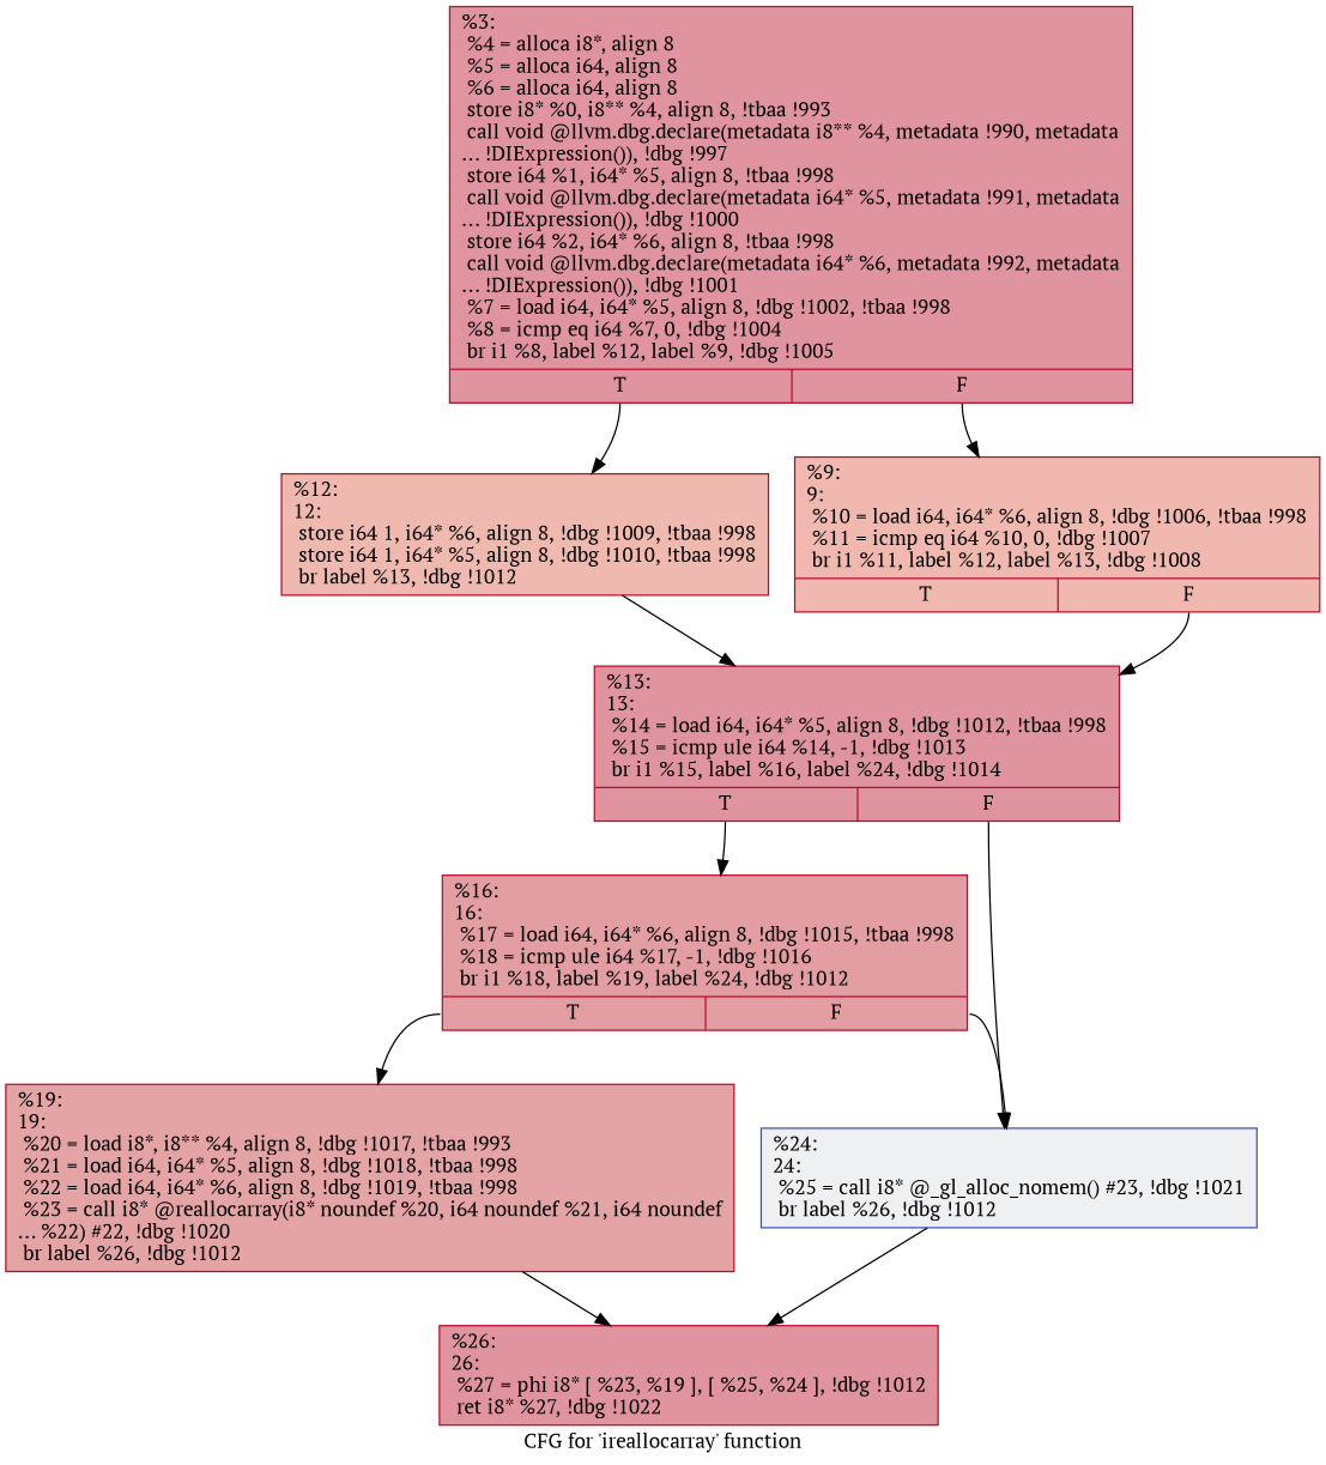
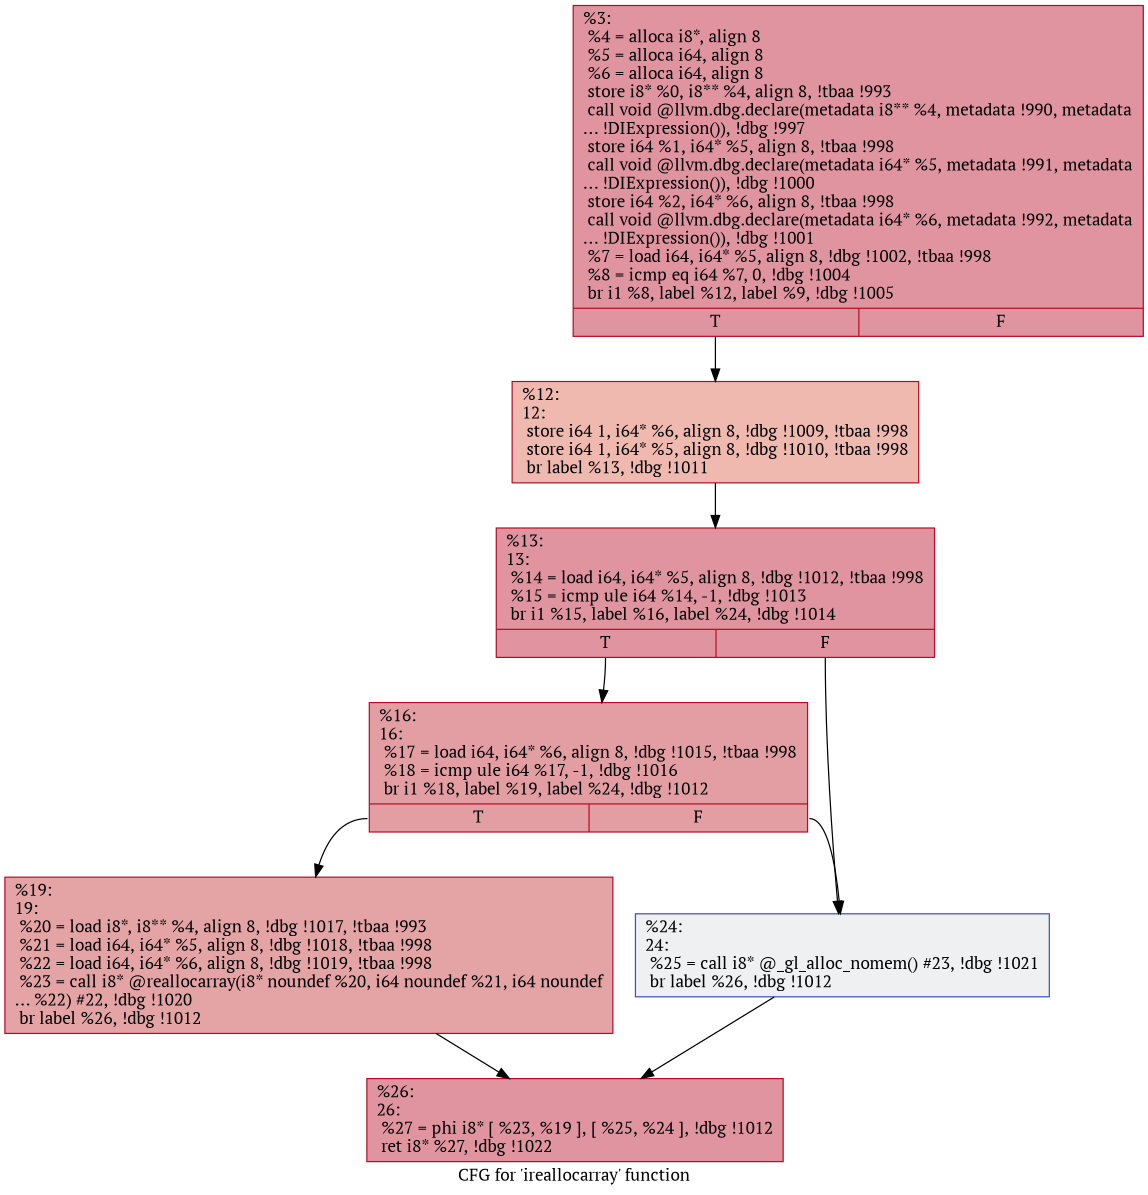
  digraph {
    fontname="PT Serif"
    label="CFG for 'ireallocarray' function"
    node [color="#b70d28ff" fillcolor="#b70d2870" fontname="PT Serif" shape=record style=filled]
    edge [fontname="PT Serif" tailport=s0]
    n1 [label="{%3:\l  %4 = alloca i8*, align 8\l  %5 = alloca i64, align 8\l  %6 = alloca i64, align 8\l  store i8* %0, i8** %4, align 8, !tbaa !993\l  call void @llvm.dbg.declare(metadata i8** %4, metadata !990, metadata\l... !DIExpression()), !dbg !997\l  store i64 %1, i64* %5, align 8, !tbaa !998\l  call void @llvm.dbg.declare(metadata i64* %5, metadata !991, metadata\l... !DIExpression()), !dbg !1000\l  store i64 %2, i64* %6, align 8, !tbaa !998\l  call void @llvm.dbg.declare(metadata i64* %6, metadata !992, metadata\l... !DIExpression()), !dbg !1001\l  %7 = load i64, i64* %5, align 8, !dbg !1002, !tbaa !998\l  %8 = icmp eq i64 %7, 0, !dbg !1004\l  br i1 %8, label %12, label %9, !dbg !1005\l|{<s0>T|<s1>F}}"]
-   n2 [fillcolor="#de614d70" label="{%12:\l12:                                               \l  store i64 1, i64* %6, align 8, !dbg !1009, !tbaa !998\l  store i64 1, i64* %5, align 8, !dbg !1010, !tbaa !998\l  br label %13, !dbg !1012\l}"]
-   n3 [fillcolor="#dc5d4a70" label="{%9:\l9:                                                \l  %10 = load i64, i64* %6, align 8, !dbg !1006, !tbaa !998\l  %11 = icmp eq i64 %10, 0, !dbg !1007\l  br i1 %11, label %12, label %13, !dbg !1008\l|{<s0>T|<s1>F}}"]
+   n2 [fillcolor="#de614d70" label="{%12:\l12:                                               \l  store i64 1, i64* %6, align 8, !dbg !1009, !tbaa !998\l  store i64 1, i64* %5, align 8, !dbg !1010, !tbaa !998\l  br label %13, !dbg !1011\l}"]
    n4 [label="{%13:\l13:                                               \l  %14 = load i64, i64* %5, align 8, !dbg !1012, !tbaa !998\l  %15 = icmp ule i64 %14, -1, !dbg !1013\l  br i1 %15, label %16, label %24, !dbg !1014\l|{<s0>T|<s1>F}}"]
    n5 [fillcolor="#be242e70" label="{%16:\l16:                                               \l  %17 = load i64, i64* %6, align 8, !dbg !1015, !tbaa !998\l  %18 = icmp ule i64 %17, -1, !dbg !1016\l  br i1 %18, label %19, label %24, !dbg !1012\l|{<s0>T|<s1>F}}"]
    n6 [color="#3d50c3ff" fillcolor="#d9dce170" label="{%24:\l24:                                               \l  %25 = call i8* @_gl_alloc_nomem() #23, !dbg !1021\l  br label %26, !dbg !1012\l}"]
    n7 [fillcolor="#c32e3170" label="{%19:\l19:                                               \l  %20 = load i8*, i8** %4, align 8, !dbg !1017, !tbaa !993\l  %21 = load i64, i64* %5, align 8, !dbg !1018, !tbaa !998\l  %22 = load i64, i64* %6, align 8, !dbg !1019, !tbaa !998\l  %23 = call i8* @reallocarray(i8* noundef %20, i64 noundef %21, i64 noundef\l... %22) #22, !dbg !1020\l  br label %26, !dbg !1012\l}"]
    n8 [label="{%26:\l26:                                               \l  %27 = phi i8* [ %23, %19 ], [ %25, %24 ], !dbg !1012\l  ret i8* %27, !dbg !1022\l}"]
    n1 -> n2
-   n1 -> n3 [tailport=s1]
    n2 -> n4
-   n3 -> n4 [tailport=s1]
    n4 -> n5
    n4 -> n6 [tailport=s1]
    n5 -> n6 [tailport=s1]
    n5 -> n7
    n6 -> n8
    n7 -> n8
  }
